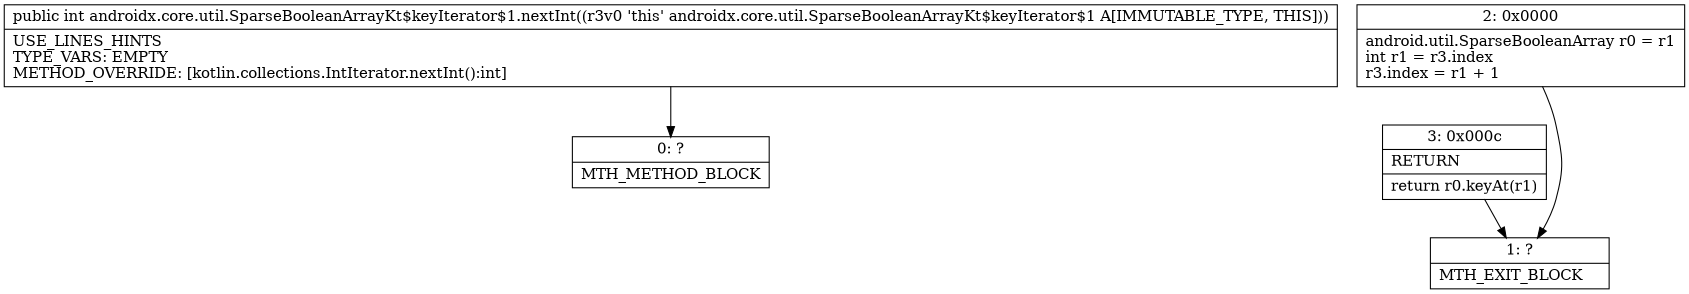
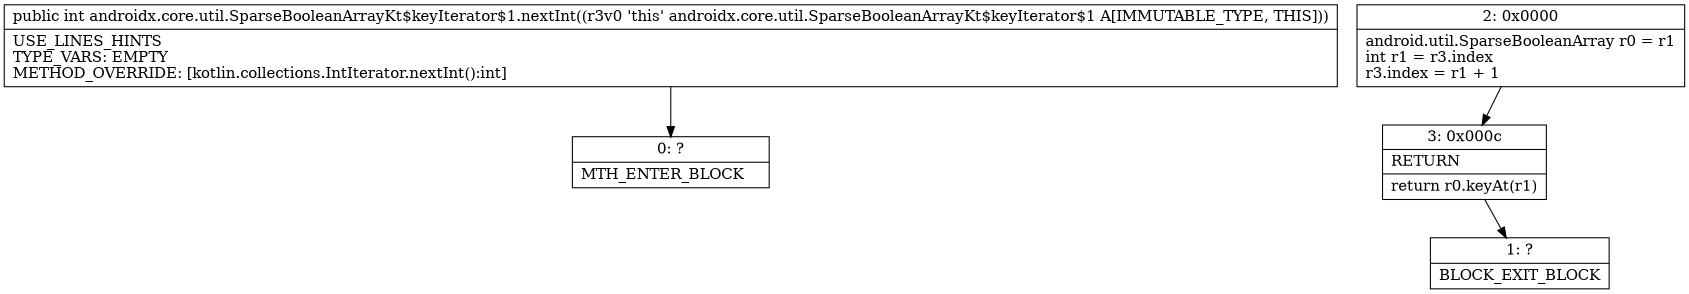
  digraph {
    node [shape=record]
-   n1 [label="{0\:\ ?|MTH_METHOD_BLOCK\l}"]
+   n1 [label="{0\:\ ?|MTH_ENTER_BLOCK\l}"]
    n2 [label="{2\:\ 0x0000|android.util.SparseBooleanArray r0 = r1\lint r1 = r3.index\lr3.index = r1 + 1\l}"]
    n3 [label="{3\:\ 0x000c|RETURN\l|return r0.keyAt(r1)\l}"]
-   n4 [label="{1\:\ ?|MTH_EXIT_BLOCK\l}"]
+   n4 [label="{1\:\ ?|BLOCK_EXIT_BLOCK\l}"]
    n5 [label="{public int androidx.core.util.SparseBooleanArrayKt$keyIterator$1.nextInt((r3v0 'this' androidx.core.util.SparseBooleanArrayKt$keyIterator$1 A[IMMUTABLE_TYPE, THIS]))  | USE_LINES_HINTS\lTYPE_VARS: EMPTY\lMETHOD_OVERRIDE: [kotlin.collections.IntIterator.nextInt():int]\l}"]
-   n2 -> n4
+   n2 -> n3
    n3 -> n4
    n5 -> n1
  }
